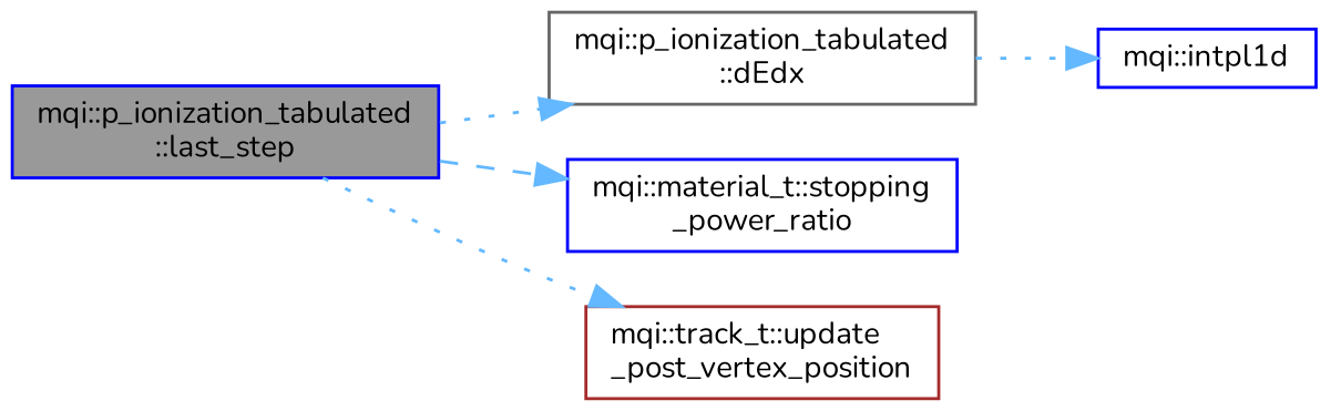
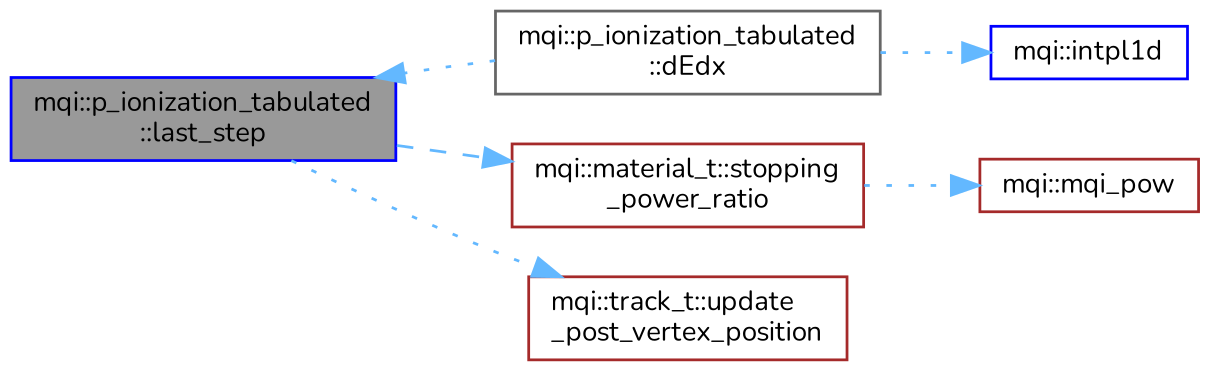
  digraph {
    fontname=Nunito
    rankdir=LR
    node [color=blue fillcolor=white fontname=Nunito fontsize=10 shape=box style=filled]
    edge [color=steelblue1 fontname=Nunito fontsize=10 labelfontname=Helvetica labelfontsize=10 style=dotted]
    n1 [fillcolor=grey60 fontcolor=black height=0.2 label="mqi::p_ionization_tabulated\l::last_step" width=0.4]
    n2 [color=gray40 height=0.2 label="mqi::p_ionization_tabulated\l::dEdx" width=0.4]
-   n3 [height=0.2 label="mqi::material_t::stopping\l_power_ratio" width=0.4]
+   n3 [color=brown height=0.2 label="mqi::material_t::stopping\l_power_ratio" width=0.4]
    n4 [color=brown height=0.2 label="mqi::track_t::update\l_post_vertex_position" width=0.4]
    n5 [height=0.2 label="mqi::intpl1d" width=0.4]
-   n1 -> n2
+   n6 [color=brown height=0.2 label="mqi::mqi_pow" width=0.4]
+   n2 -> n1
    n1 -> n3 [style=dashed]
    n1 -> n4
    n2 -> n5
+   n3 -> n6
  }
